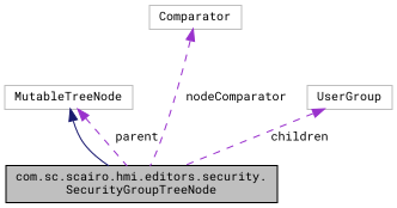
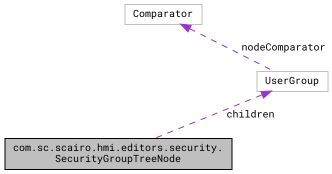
  digraph {
    fontname="Roboto Mono"
    node [color=grey75 fillcolor=white fontname="Roboto Mono" fontsize=10 shape=record style=filled]
    edge [color=darkorchid3 dir=back fontname="Roboto Mono" fontsize=10 labelfontname=Helvetica labelfontsize=10 style=dashed]
    n1 [color=black fillcolor=grey75 fontcolor=black height=0.2 label="com.sc.scairo.hmi.editors.security.\lSecurityGroupTreeNode" width=0.4]
-   n2 [height=0.2 label=MutableTreeNode width=0.4]
    n3 [height=0.2 label=UserGroup width=0.4]
    n4 [height=0.2 label=Comparator width=0.4]
-   n2 -> n1 [color=midnightblue style=solid]
-   n2 -> n1 [label=" parent"]
    n3 -> n1 [label=" children"]
-   n4 -> n1 [label=" nodeComparator"]
+   n4 -> n3 [label=" nodeComparator"]
  }
